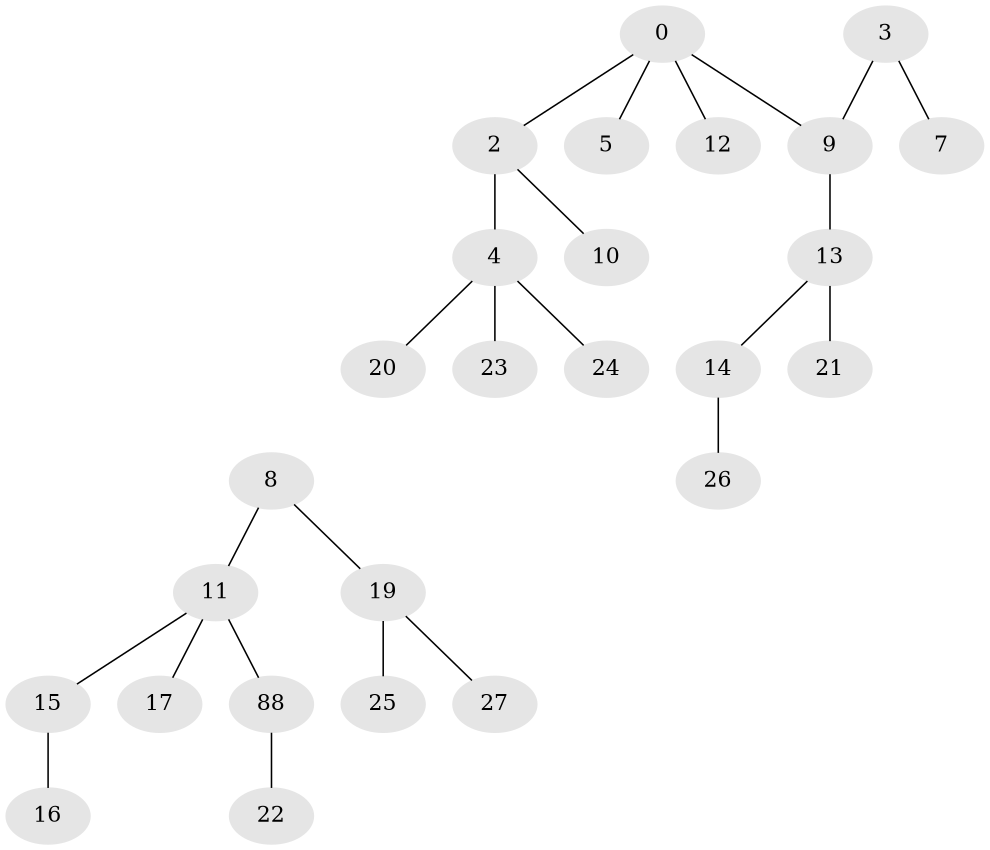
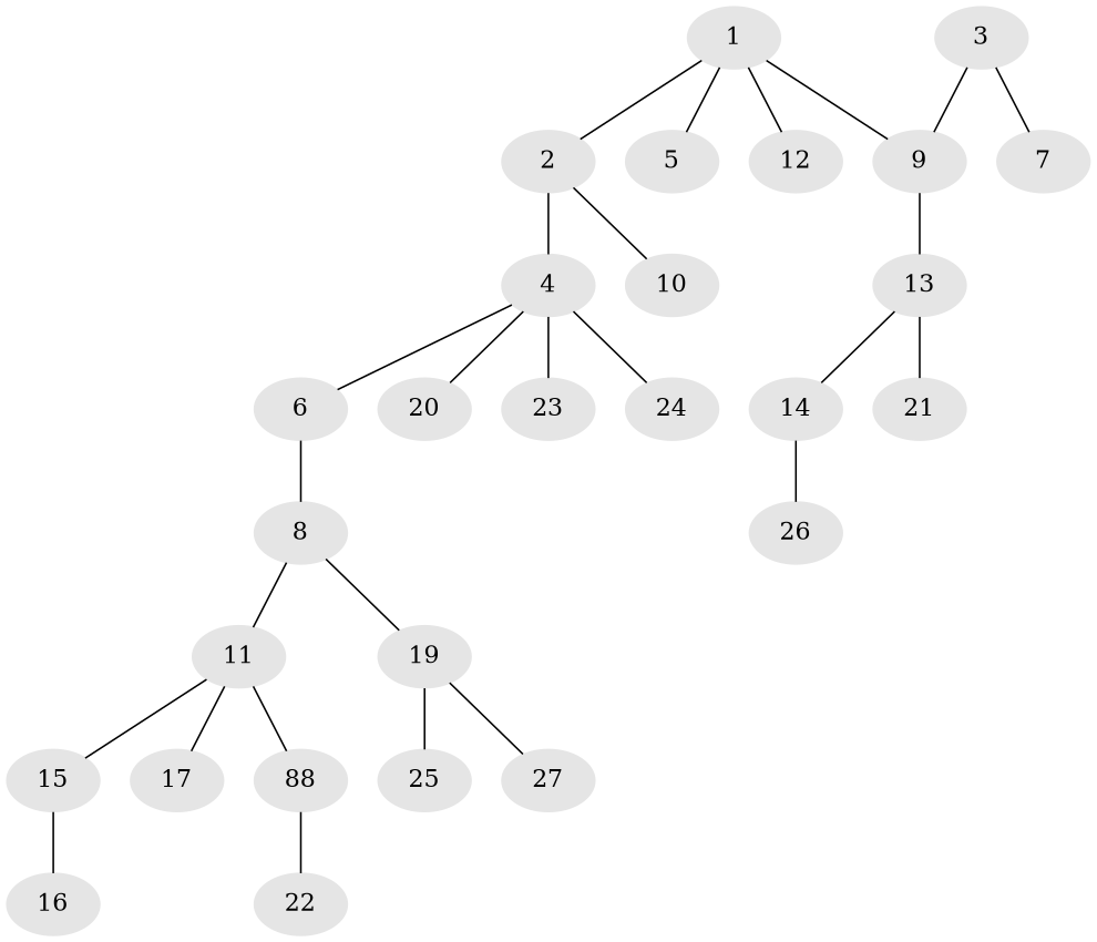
  graph {
    node [color=gray90 style=filled]
    edge [weight=1.0]
-   1 [label=0]
+   1
    2
    5
    12
    9
    4
    10
    3
    7
+   6
    20
    23
    24
    13
    8
    11
    19
    15
    17
    n20 [label=88]
    25
    27
    14
    21
    16
    22
    26
    1 -- 2
    1 -- 5
    1 -- 12
    1 -- 9
    2 -- 4 [weight=4.0]
    2 -- 10
    9 -- 13
+   4 -- 6
    4 -- 20
    4 -- 23
    4 -- 24
    3 -- 9
    3 -- 7
+   6 -- 8
    13 -- 14
    13 -- 21 [weight=2.0]
    8 -- 11
    8 -- 19
    11 -- 15
    11 -- 17
    11 -- n20
    19 -- 25
    19 -- 27
    15 -- 16 [weight=2.0]
    n20 -- 22
    14 -- 26
  }
